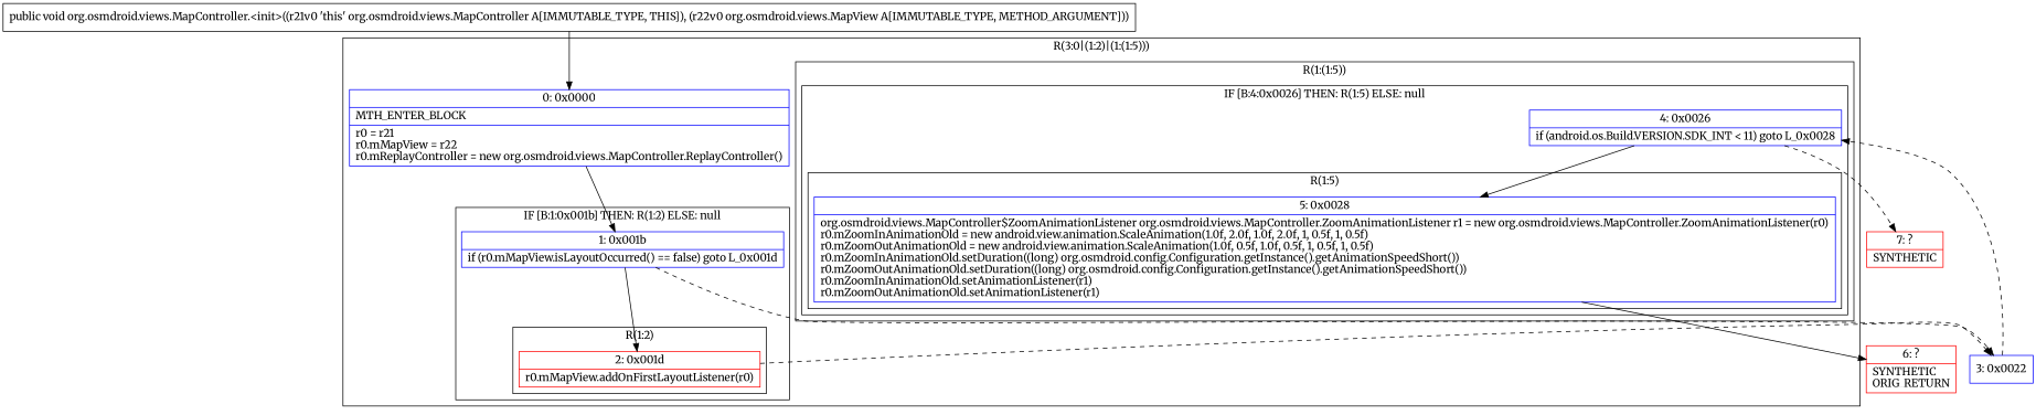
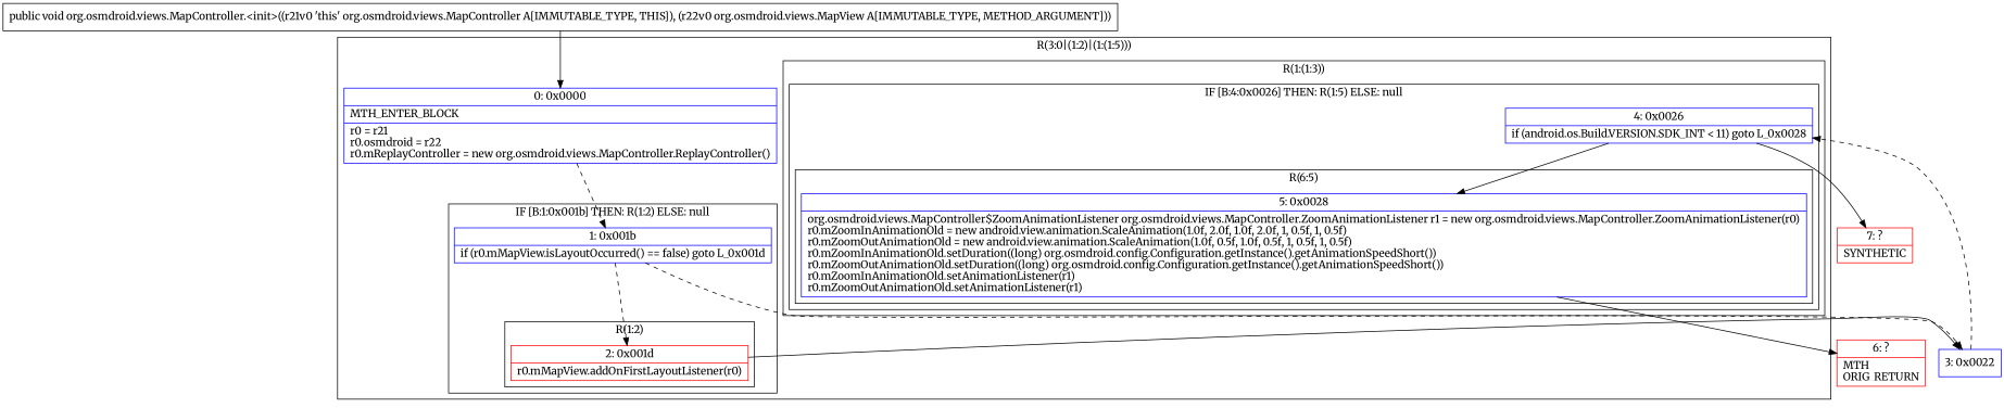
  digraph {
    fontname=Merriweather
    node [color=blue fontname=Merriweather shape=record]
    edge [fontname=Merriweather]
    n1 [color=red label="{2\:\ 0x001d|r0.mMapView.addOnFirstLayoutListener(r0)\l}"]
    n2 [label="{1\:\ 0x001b|if (r0.mMapView.isLayoutOccurred() == false) goto L_0x001d\l}"]
    n3 [label="{5\:\ 0x0028|org.osmdroid.views.MapController$ZoomAnimationListener org.osmdroid.views.MapController.ZoomAnimationListener r1 = new org.osmdroid.views.MapController.ZoomAnimationListener(r0)\lr0.mZoomInAnimationOld = new android.view.animation.ScaleAnimation(1.0f, 2.0f, 1.0f, 2.0f, 1, 0.5f, 1, 0.5f)\lr0.mZoomOutAnimationOld = new android.view.animation.ScaleAnimation(1.0f, 0.5f, 1.0f, 0.5f, 1, 0.5f, 1, 0.5f)\lr0.mZoomInAnimationOld.setDuration((long) org.osmdroid.config.Configuration.getInstance().getAnimationSpeedShort())\lr0.mZoomOutAnimationOld.setDuration((long) org.osmdroid.config.Configuration.getInstance().getAnimationSpeedShort())\lr0.mZoomInAnimationOld.setAnimationListener(r1)\lr0.mZoomOutAnimationOld.setAnimationListener(r1)\l}"]
    n4 [label="{4\:\ 0x0026|if (android.os.Build.VERSION.SDK_INT \< 11) goto L_0x0028\l}"]
-   n5 [label="{0\:\ 0x0000|MTH_ENTER_BLOCK\l|r0 = r21\lr0.mMapView = r22\lr0.mReplayController = new org.osmdroid.views.MapController.ReplayController()\l}"]
+   n5 [label="{0\:\ 0x0000|MTH_ENTER_BLOCK\l|r0 = r21\lr0.osmdroid = r22\lr0.mReplayController = new org.osmdroid.views.MapController.ReplayController()\l}"]
    n6 [label="{3\:\ 0x0022}"]
-   n7 [color=red label="{6\:\ ?|SYNTHETIC\lORIG_RETURN\l}"]
+   n7 [color=red label="{6\:\ ?|MTH\lORIG_RETURN\l}"]
    n8 [color=red label="{7\:\ ?|SYNTHETIC\l}"]
    n9 [label="{public void org.osmdroid.views.MapController.\<init\>((r21v0 'this' org.osmdroid.views.MapController A[IMMUTABLE_TYPE, THIS]), (r22v0 org.osmdroid.views.MapView A[IMMUTABLE_TYPE, METHOD_ARGUMENT])) }" color=""]
    subgraph cluster_1 {
      label="R(3:0|(1:2)|(1:(1:5)))"
      n5
      subgraph cluster_2 {
        label="IF [B:1:0x001b] THEN: R(1:2) ELSE: null"
        n2
        subgraph cluster_3 {
          label="R(1:2)"
          n1
        }
      }
      subgraph cluster_4 {
-       label="R(1:(1:5))"
+       label="R(1:(1:3))"
        subgraph cluster_5 {
          label="IF [B:4:0x0026] THEN: R(1:5) ELSE: null"
          n4
          subgraph cluster_6 {
-           label="R(1:5)"
+           label="R(6:5)"
            n3
          }
        }
      }
    }
-   n1 -> n6 [style=dashed]
-   n2 -> n1
+   n1 -> n6
+   n2 -> n1 [style=dashed]
    n2 -> n6 [style=dashed]
    n3 -> n7
    n4 -> n3
-   n4 -> n8 [style=dashed]
-   n5 -> n2
+   n4 -> n8 [style=solid]
+   n5 -> n2 [style=dashed]
    n6 -> n4 [style=dashed]
    n9 -> n5
  }
